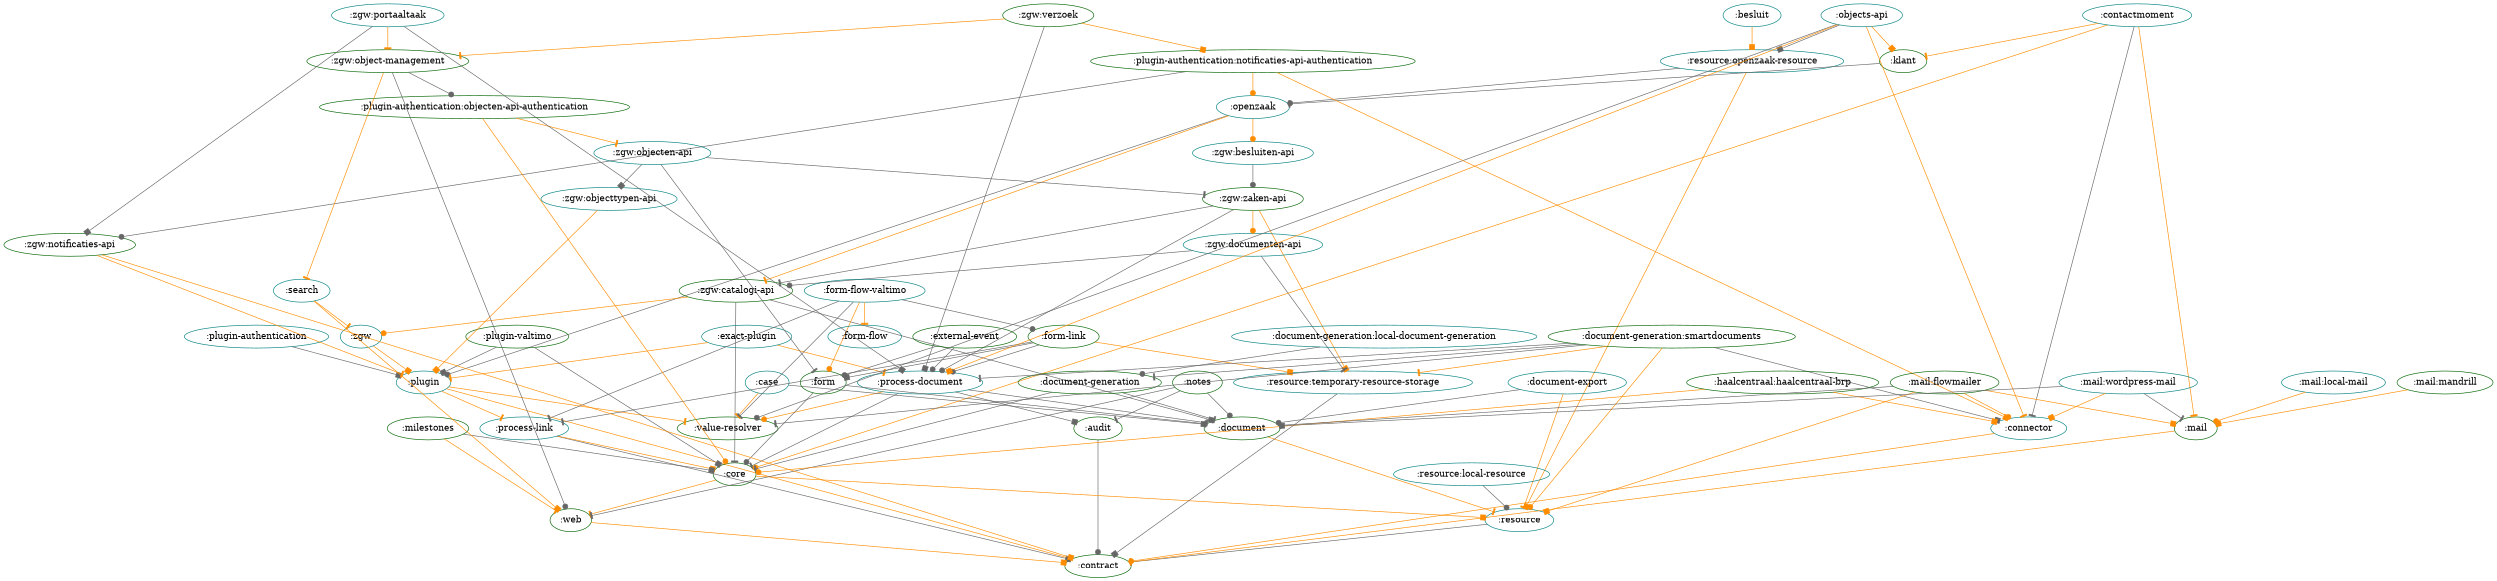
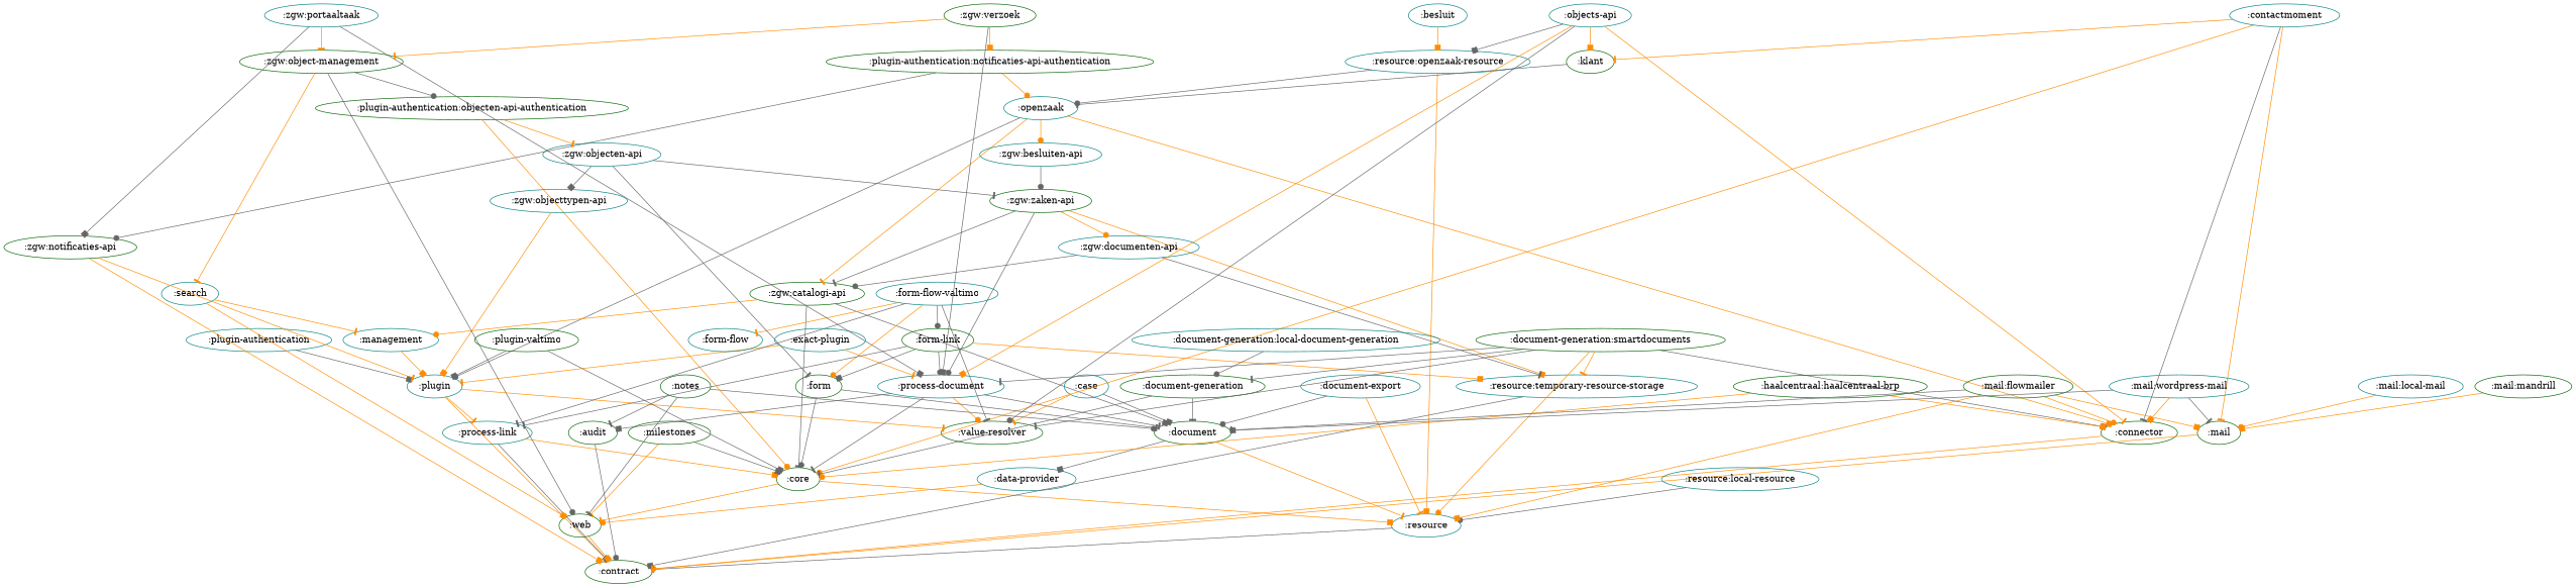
  digraph {
    splines=line
    node [color=teal]
    edge [arrowhead=tee color=gray40]
    ":audit" [color=darkgreen]
    ":contract" [color=darkgreen]
    ":besluit"
    ":resource:openzaak-resource"
    ":resource"
    ":openzaak"
-   ":connector"
+   ":connector" [color=darkgreen]
    ":plugin"
    ":zgw:catalogi-api" [color=darkgreen]
    ":zgw:besluiten-api"
    ":value-resolver" [color=darkgreen]
    ":process-link"
    ":document" [color=darkgreen]
    ":core" [color=darkgreen]
-   ":zgw"
+   ":zgw" [label=":management"]
    ":zgw:zaken-api" [color=darkgreen]
+   ":data-provider"
    ":web" [color=darkgreen]
    ":process-document"
    ":resource:temporary-resource-storage"
    ":zgw:documenten-api"
    ":case"
    ":contactmoment"
    ":klant" [color=darkgreen]
    ":mail" [color=darkgreen]
    ":document-export"
    ":document-generation" [color=darkgreen]
    ":exact-plugin"
-   ":external-event" [color=darkgreen]
    ":form" [color=darkgreen]
    ":form-flow-valtimo"
    ":form-flow"
    ":form-link" [color=darkgreen]
    ":milestones" [color=darkgreen]
    ":notes" [color=darkgreen]
    ":objects-api"
    ":plugin-authentication"
    ":plugin-valtimo" [color=darkgreen]
    ":search"
    ":document-generation:smartdocuments" [color=darkgreen]
    ":haalcentraal:haalcentraal-brp" [color=darkgreen]
    ":mail:local-mail"
    ":plugin-authentication:notificaties-api-authentication" [color=darkgreen]
    ":zgw:notificaties-api" [color=darkgreen]
    ":plugin-authentication:objecten-api-authentication" [color=darkgreen]
    ":zgw:objecten-api"
    ":zgw:objecttypen-api"
    ":zgw:object-management" [color=darkgreen]
    ":zgw:portaaltaak"
    ":zgw:verzoek" [color=darkgreen]
    ":document-generation:local-document-generation"
    ":resource:local-resource"
    ":mail:flowmailer" [color=darkgreen]
    ":mail:mandrill" [color=darkgreen]
    ":mail:wordpress-mail"
    ":audit" -> ":contract" [arrowhead=dot]
    ":besluit" -> ":resource:openzaak-resource" [arrowhead=box color=darkorange]
    ":resource:openzaak-resource" -> ":resource" [arrowhead=box color=darkorange]
    ":resource:openzaak-resource" -> ":openzaak" [arrowhead=dot]
    ":resource" -> ":contract"
-   ":plugin-authentication:notificaties-api-authentication" -> ":connector" [arrowhead=box color=darkorange]
+   ":openzaak" -> ":connector" [arrowhead=box color=darkorange]
    ":openzaak" -> ":plugin" [arrowhead=dot]
    ":openzaak" -> ":zgw:catalogi-api" [color=darkorange]
    ":openzaak" -> ":zgw:besluiten-api" [arrowhead=dot color=darkorange]
    ":connector" -> ":contract" [arrowhead=dot color=darkorange]
    ":plugin" -> ":contract" [color=darkorange]
    ":plugin" -> ":value-resolver" [color=darkorange]
    ":plugin" -> ":process-link" [color=darkorange]
    ":zgw:catalogi-api" -> ":document" [arrowhead=box]
    ":zgw:catalogi-api" -> ":core"
    ":zgw:catalogi-api" -> ":zgw" [arrowhead=dot color=darkorange]
    ":zgw:besluiten-api" -> ":zgw:zaken-api" [arrowhead=dot]
    ":process-link" -> ":contract" [arrowhead=box]
    ":process-link" -> ":core" [arrowhead=box color=darkorange]
    ":document" -> ":resource" [color=darkorange]
+   ":document" -> ":data-provider" [arrowhead=box]
    ":core" -> ":resource" [arrowhead=box color=darkorange]
    ":core" -> ":web" [color=darkorange]
    ":zgw" -> ":plugin" [arrowhead=box color=darkorange]
    ":zgw:zaken-api" -> ":zgw:catalogi-api"
    ":zgw:zaken-api" -> ":process-document" [arrowhead=dot]
    ":zgw:zaken-api" -> ":resource:temporary-resource-storage" [arrowhead=box color=darkorange]
    ":zgw:zaken-api" -> ":zgw:documenten-api" [arrowhead=dot color=darkorange]
+   ":data-provider" -> ":web" [arrowhead=dot color=darkorange]
    ":web" -> ":contract" [arrowhead=box color=darkorange]
    ":process-document" -> ":audit" [arrowhead=box]
    ":process-document" -> ":value-resolver" [arrowhead=dot color=darkorange]
    ":process-document" -> ":document"
    ":process-document" -> ":core"
    ":resource:temporary-resource-storage" -> ":contract" [arrowhead=box]
    ":zgw:documenten-api" -> ":zgw:catalogi-api" [arrowhead=dot]
    ":zgw:documenten-api" -> ":resource:temporary-resource-storage"
    ":case" -> ":value-resolver" [color=darkorange]
    ":case" -> ":document" [arrowhead=box]
    ":contactmoment" -> ":connector"
    ":contactmoment" -> ":core" [arrowhead=dot color=darkorange]
    ":contactmoment" -> ":klant" [color=darkorange]
    ":contactmoment" -> ":mail" [color=darkorange]
    ":klant" -> ":openzaak"
    ":mail" -> ":contract" [color=darkorange]
    ":document-export" -> ":resource" [color=darkorange]
    ":document-export" -> ":document" [arrowhead=dot]
    ":document-generation" -> ":document"
    ":document-generation" -> ":core"
    ":exact-plugin" -> ":plugin" [color=darkorange]
    ":exact-plugin" -> ":process-document" [color=darkorange]
-   ":external-event" -> ":process-document" [arrowhead=dot]
-   ":external-event" -> ":form" [arrowhead=dot]
    ":form" -> ":document"
    ":form" -> ":core" [arrowhead=dot]
    ":form-flow-valtimo" -> ":value-resolver"
    ":form-flow-valtimo" -> ":process-link"
    ":form-flow-valtimo" -> ":form" [arrowhead=dot color=darkorange]
    ":form-flow-valtimo" -> ":form-flow" [color=darkorange]
    ":form-flow-valtimo" -> ":form-link" [arrowhead=dot]
    ":form-link" -> ":process-link"
    ":form-link" -> ":process-document" [arrowhead=dot]
    ":form-link" -> ":resource:temporary-resource-storage" [arrowhead=box color=darkorange]
    ":form-link" -> ":form" [arrowhead=box]
    ":milestones" -> ":core" [arrowhead=box]
    ":milestones" -> ":web" [color=darkorange]
    ":notes" -> ":audit"
    ":notes" -> ":document" [arrowhead=dot]
    ":notes" -> ":web"
    ":objects-api" -> ":resource:openzaak-resource" [arrowhead=box]
    ":objects-api" -> ":connector" [color=darkorange]
    ":objects-api" -> ":value-resolver" [arrowhead=dot]
    ":objects-api" -> ":process-document" [arrowhead=box color=darkorange]
    ":objects-api" -> ":klant" [arrowhead=box color=darkorange]
    ":plugin-authentication" -> ":plugin" [arrowhead=box]
    ":plugin-valtimo" -> ":plugin" [arrowhead=box]
    ":plugin-valtimo" -> ":core" [arrowhead=box]
    ":search" -> ":zgw" [color=darkorange]
    ":search" -> ":web" [arrowhead=box color=darkorange]
    ":document-generation:smartdocuments" -> ":resource" [arrowhead=dot color=darkorange]
    ":document-generation:smartdocuments" -> ":connector" [arrowhead=box]
    ":document-generation:smartdocuments" -> ":value-resolver"
    ":document-generation:smartdocuments" -> ":process-document"
    ":document-generation:smartdocuments" -> ":resource:temporary-resource-storage" [color=darkorange]
    ":document-generation:smartdocuments" -> ":document-generation"
    ":haalcentraal:haalcentraal-brp" -> ":connector" [arrowhead=box color=darkorange]
    ":haalcentraal:haalcentraal-brp" -> ":core" [arrowhead=dot color=darkorange]
    ":mail:local-mail" -> ":mail" [arrowhead=dot color=darkorange]
    ":plugin-authentication:notificaties-api-authentication" -> ":openzaak" [arrowhead=dot color=darkorange]
    ":plugin-authentication:notificaties-api-authentication" -> ":zgw:notificaties-api" [arrowhead=dot]
    ":zgw:notificaties-api" -> ":contract" [arrowhead=box color=darkorange]
    ":zgw:notificaties-api" -> ":plugin" [color=darkorange]
    ":plugin-authentication:objecten-api-authentication" -> ":core" [arrowhead=dot color=darkorange]
    ":plugin-authentication:objecten-api-authentication" -> ":zgw:objecten-api" [color=darkorange]
    ":zgw:objecten-api" -> ":zgw:zaken-api"
    ":zgw:objecten-api" -> ":form"
    ":zgw:objecten-api" -> ":zgw:objecttypen-api" [arrowhead=box]
    ":zgw:objecttypen-api" -> ":plugin" [arrowhead=box color=darkorange]
    ":zgw:object-management" -> ":web" [arrowhead=dot]
    ":zgw:object-management" -> ":search" [color=darkorange]
    ":zgw:object-management" -> ":plugin-authentication:objecten-api-authentication" [arrowhead=dot]
    ":zgw:portaaltaak" -> ":process-document" [arrowhead=box]
    ":zgw:portaaltaak" -> ":zgw:notificaties-api" [arrowhead=box]
    ":zgw:portaaltaak" -> ":zgw:object-management" [color=darkorange]
    ":zgw:verzoek" -> ":process-document" [arrowhead=box]
    ":zgw:verzoek" -> ":plugin-authentication:notificaties-api-authentication" [arrowhead=box color=darkorange]
    ":zgw:verzoek" -> ":zgw:object-management" [color=darkorange]
    ":document-generation:local-document-generation" -> ":document-generation" [arrowhead=dot]
    ":resource:local-resource" -> ":resource" [arrowhead=dot]
    ":mail:flowmailer" -> ":resource" [arrowhead=box color=darkorange]
    ":mail:flowmailer" -> ":connector" [arrowhead=dot color=darkorange]
    ":mail:flowmailer" -> ":document"
    ":mail:flowmailer" -> ":mail" [arrowhead=box color=darkorange]
    ":mail:mandrill" -> ":mail" [arrowhead=box color=darkorange]
    ":mail:wordpress-mail" -> ":connector" [arrowhead=box color=darkorange]
    ":mail:wordpress-mail" -> ":document" [arrowhead=box]
    ":mail:wordpress-mail" -> ":mail"
  }
